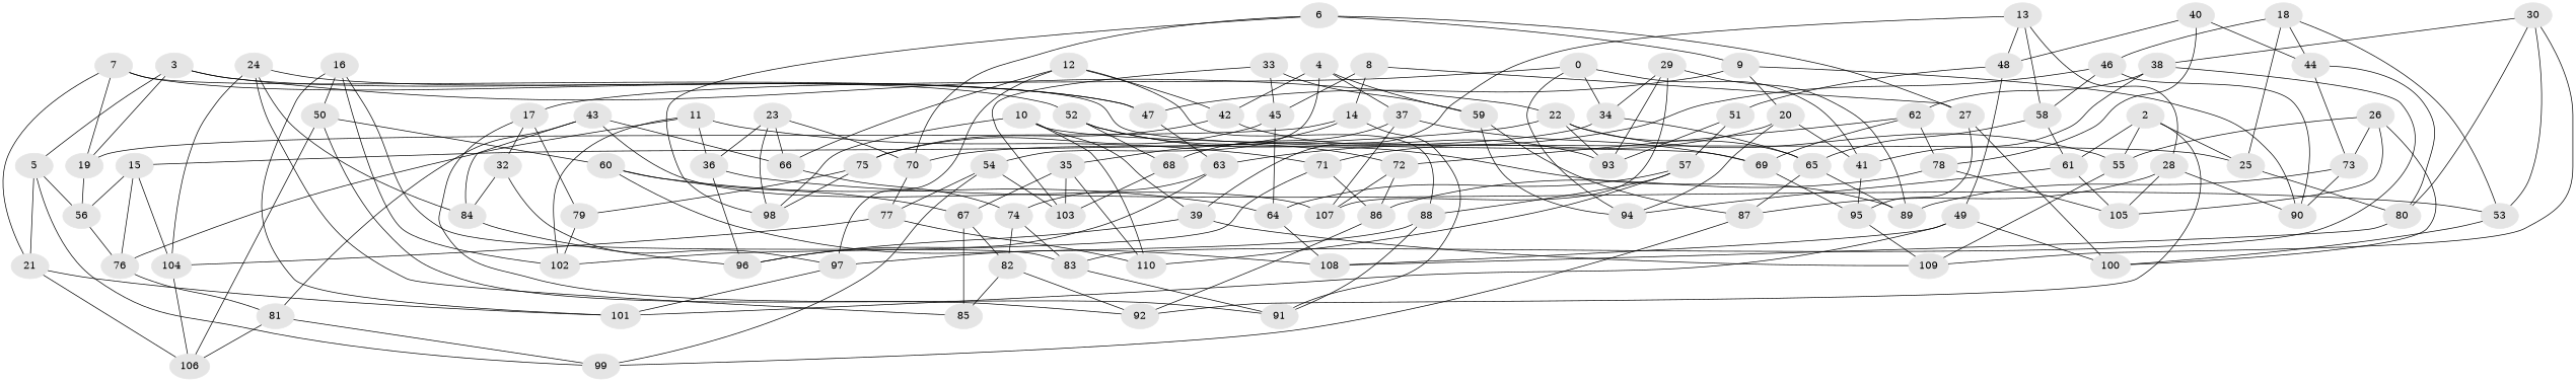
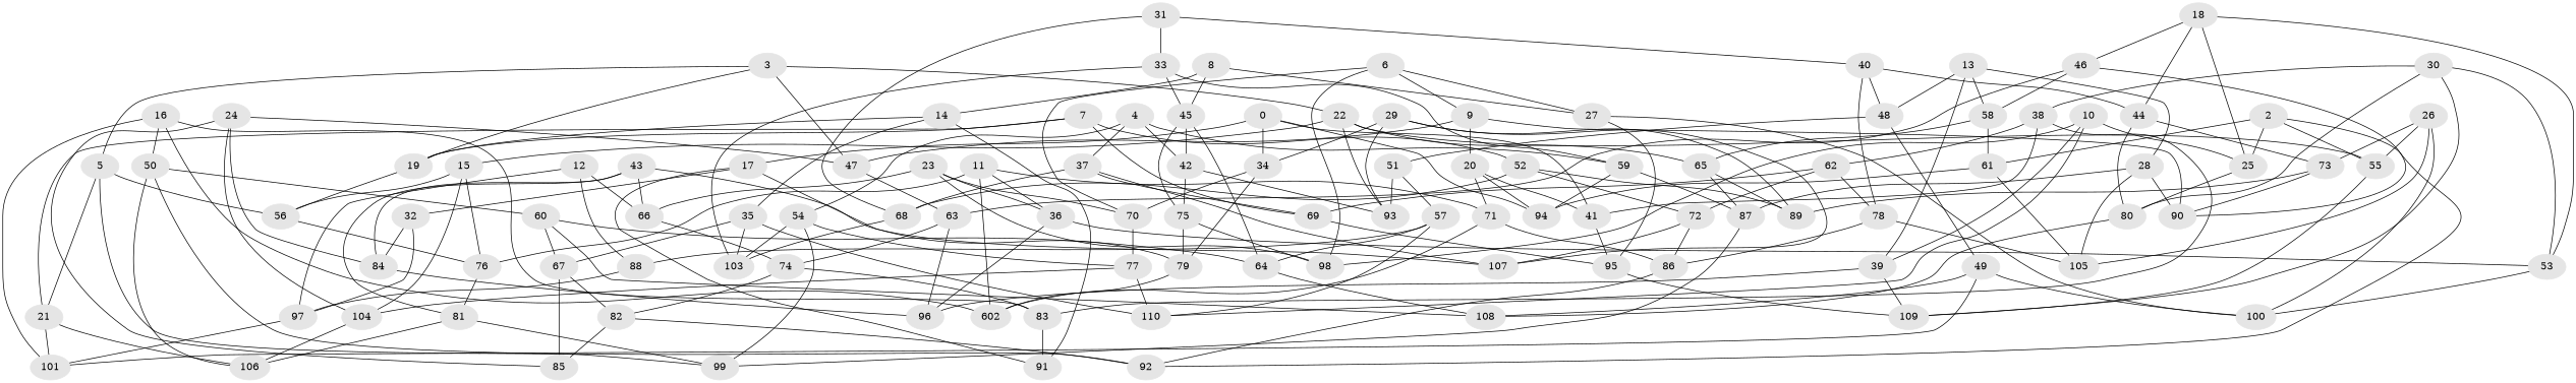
  graph {
    node [color=gray90 style=filled]
    n1 [label=0]
    17
    34
    41
    94
    91
    32
    79
    70
    95
    2
    25
    55
    61
    92
    80
    109
    105
    3
    5
    19
    22
    47
    21
    56
    99
    15
    65
    93
    63
    4
    37
    42
    54
    59
    69
    107
    68
    75
    103
    77
    87
    101
    106
    76
    6
    9
    27
    98
    20
    90
    100
    7
    52
    89
    72
    8
    14
    45
    35
    104
    64
    71
    10
    39
    110
    96
    11
    36
-   102
+   102 [label=602]
    53
    86
    81
    12
    66
    88
    97
    74
    13
    28
    48
    58
    51
    49
    67
    16
    50
    83
    60
    84
    18
    44
    46
    73
    23
    24
    85
    108
    26
    29
    30
    38
    62
+   31
    33
    40
    78
    57
    82
    43
    n1 -- 17
    n1 -- 34
    n1 -- 41
    n1 -- 94
    17 -- 91
    17 -- 32
    17 -- 79
-   34 -- 65
+   34 -- 79
    34 -- 70
    41 -- 95
    32 -- 97
    32 -- 84
    79 -- 102
    70 -- 77
    95 -- 109
    2 -- 25
    2 -- 55
    2 -- 61
    2 -- 92
    25 -- 80
    55 -- 109
    61 -- 94
    61 -- 105
    80 -- 108
    3 -- 5
    3 -- 19
    3 -- 22
    3 -- 47
    5 -- 21
    5 -- 56
    5 -- 99
    19 -- 56
    22 -- 55
    22 -- 15
    22 -- 65
    22 -- 93
    47 -- 63
    21 -- 101
    21 -- 106
    56 -- 76
    15 -- 56
    15 -- 76
    15 -- 104
    65 -- 87
    65 -- 89
    63 -- 96
    63 -- 74
    4 -- 37
    4 -- 42
    4 -- 54
    4 -- 59
    37 -- 69
    37 -- 107
    37 -- 68
    42 -- 93
    42 -- 75
    54 -- 99
    54 -- 103
    54 -- 77
    59 -- 94
    59 -- 87
    69 -- 95
    68 -- 103
    75 -- 79
    75 -- 98
    77 -- 104
    77 -- 110
    87 -- 99
    76 -- 81
    6 -- 70
    6 -- 9
    6 -- 27
    6 -- 98
    9 -- 47
    9 -- 20
    9 -- 90
    27 -- 95
    27 -- 100
    20 -- 41
    20 -- 94
    20 -- 71
    7 -- 19
    7 -- 21
    7 -- 69
    7 -- 52
    52 -- 68
    52 -- 89
    52 -- 72
    72 -- 107
    72 -- 86
    8 -- 27
    8 -- 14
    8 -- 45
    14 -- 91
    14 -- 19
    14 -- 35
    45 -- 75
    45 -- 64
    35 -- 103
    35 -- 110
    35 -- 67
    104 -- 106
    64 -- 108
    71 -- 102
    71 -- 86
    10 -- 25
    10 -- 98
    10 -- 39
    10 -- 110
    39 -- 109
    39 -- 96
    11 -- 76
    11 -- 71
    11 -- 36
    11 -- 102
    36 -- 96
    36 -- 53
    53 -- 100
    86 -- 92
    81 -- 99
    81 -- 106
-   12 -- 42
+   45 -- 42
    12 -- 66
    12 -- 88
    12 -- 97
    66 -- 74
-   88 -- 91
    88 -- 97
    97 -- 101
    74 -- 83
    74 -- 82
    13 -- 39
    13 -- 28
    13 -- 48
    13 -- 58
    28 -- 105
    28 -- 87
    28 -- 90
    48 -- 51
    48 -- 49
    58 -- 61
    58 -- 65
    51 -- 93
    51 -- 57
    49 -- 101
    49 -- 100
    49 -- 108
    67 -- 85
    67 -- 82
    16 -- 101
    16 -- 102
    16 -- 50
    16 -- 83
    50 -- 92
    50 -- 106
    50 -- 60
    83 -- 91
    60 -- 64
    60 -- 67
    60 -- 108
    84 -- 96
    18 -- 25
    18 -- 53
    18 -- 44
    18 -- 46
    44 -- 80
    44 -- 73
    46 -- 63
    46 -- 90
    46 -- 58
    73 -- 90
    73 -- 89
    23 -- 70
    23 -- 98
    23 -- 36
    23 -- 66
    24 -- 47
    24 -- 104
    24 -- 84
    24 -- 85
    26 -- 55
    26 -- 105
    26 -- 100
    26 -- 73
    29 -- 34
    29 -- 93
    29 -- 107
    29 -- 89
    30 -- 80
    30 -- 109
    30 -- 53
    30 -- 38
    38 -- 41
    38 -- 83
    38 -- 62
    62 -- 69
    62 -- 72
    62 -- 78
+   31 -- 68
+   31 -- 33
+   31 -- 40
    33 -- 59
    33 -- 103
    33 -- 45
    40 -- 48
    40 -- 44
    40 -- 78
    78 -- 105
    78 -- 86
    57 -- 64
    57 -- 110
    57 -- 88
    82 -- 92
    82 -- 85
    43 -- 107
    43 -- 81
    43 -- 66
    43 -- 84
  }
